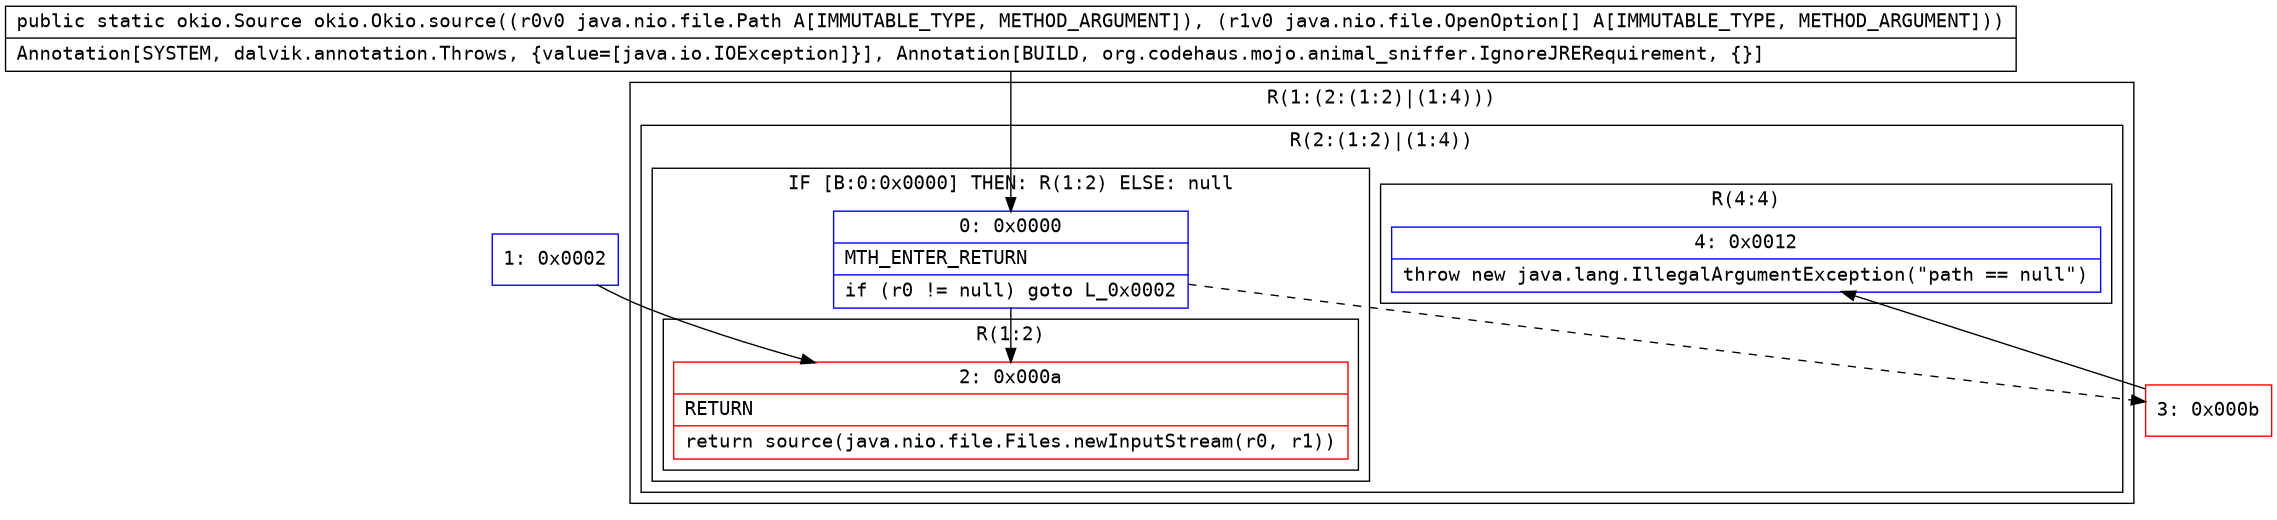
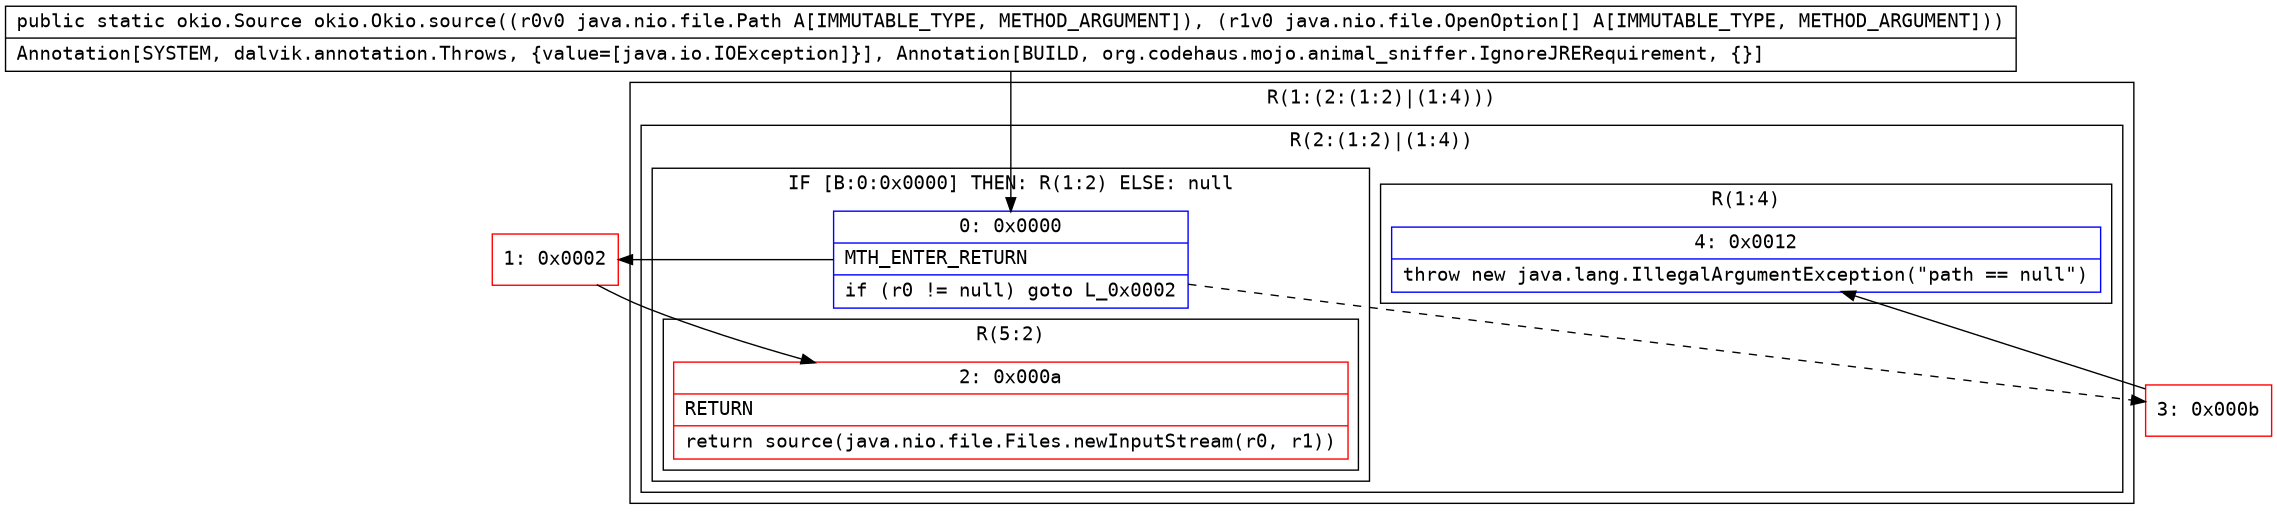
  digraph {
    fontname="DejaVu Sans Mono"
    node [color=red fontname="DejaVu Sans Mono" shape=record]
    edge [fontname="DejaVu Sans Mono"]
    n1 [label="{2\:\ 0x000a|RETURN\l|return source(java.nio.file.Files.newInputStream(r0, r1))\l}"]
    n2 [color=blue label="{0\:\ 0x0000|MTH_ENTER_RETURN\l|if (r0 != null) goto L_0x0002\l}"]
    n3 [color=blue label="{4\:\ 0x0012|throw new java.lang.IllegalArgumentException(\"path == null\")\l}"]
-   n4 [color=blue label="{1\:\ 0x0002}"]
+   n4 [label="{1\:\ 0x0002}"]
    n5 [label="{3\:\ 0x000b}"]
    n6 [label="{public static okio.Source okio.Okio.source((r0v0 java.nio.file.Path A[IMMUTABLE_TYPE, METHOD_ARGUMENT]), (r1v0 java.nio.file.OpenOption[] A[IMMUTABLE_TYPE, METHOD_ARGUMENT]))  | Annotation[SYSTEM, dalvik.annotation.Throws, \{value=[java.io.IOException]\}], Annotation[BUILD, org.codehaus.mojo.animal_sniffer.IgnoreJRERequirement, \{\}]\l}" color=""]
    subgraph cluster_1 {
      label="R(1:(2:(1:2)|(1:4)))"
      subgraph cluster_2 {
        label="R(2:(1:2)|(1:4))"
        subgraph cluster_3 {
          label="IF [B:0:0x0000] THEN: R(1:2) ELSE: null"
          n2
          subgraph cluster_4 {
-           label="R(1:2)"
+           label="R(5:2)"
            n1
          }
        }
        subgraph cluster_5 {
-         label="R(4:4)"
+         label="R(1:4)"
          n3
        }
      }
    }
-   n2 -> n1
+   n2 -> n4
    n2 -> n5 [style=dashed]
    n4 -> n1
    n5 -> n3
    n6 -> n2
  }
